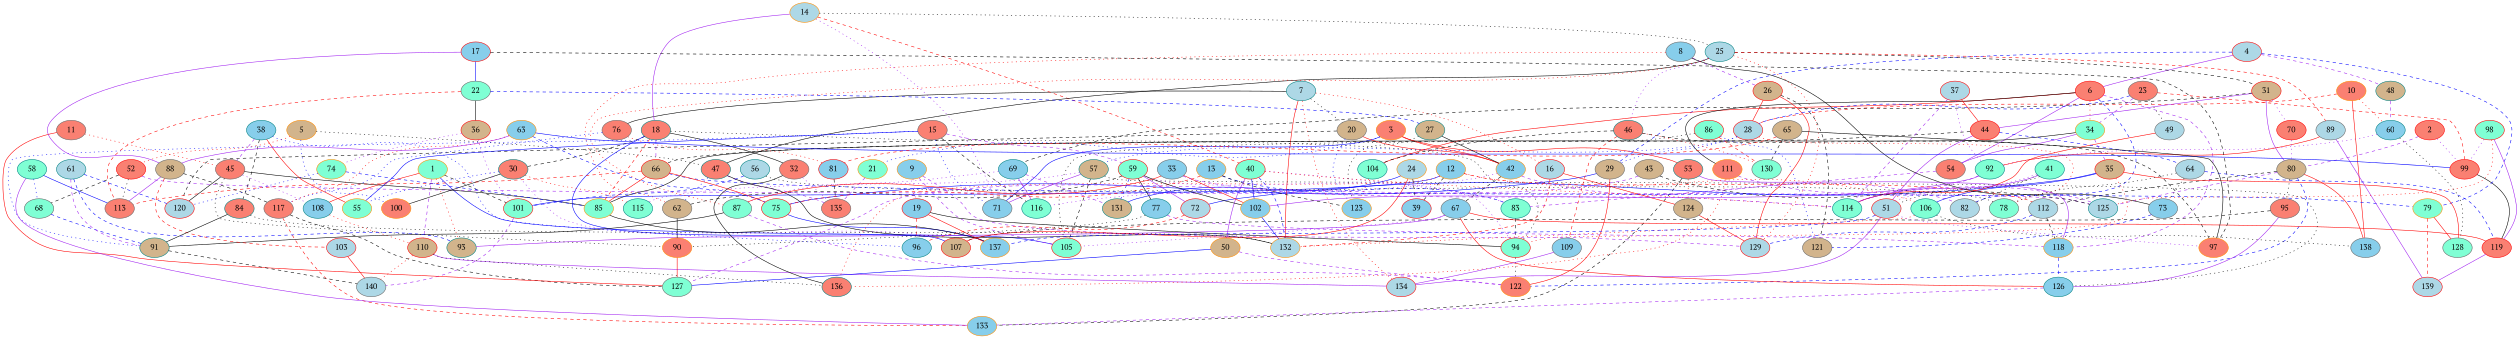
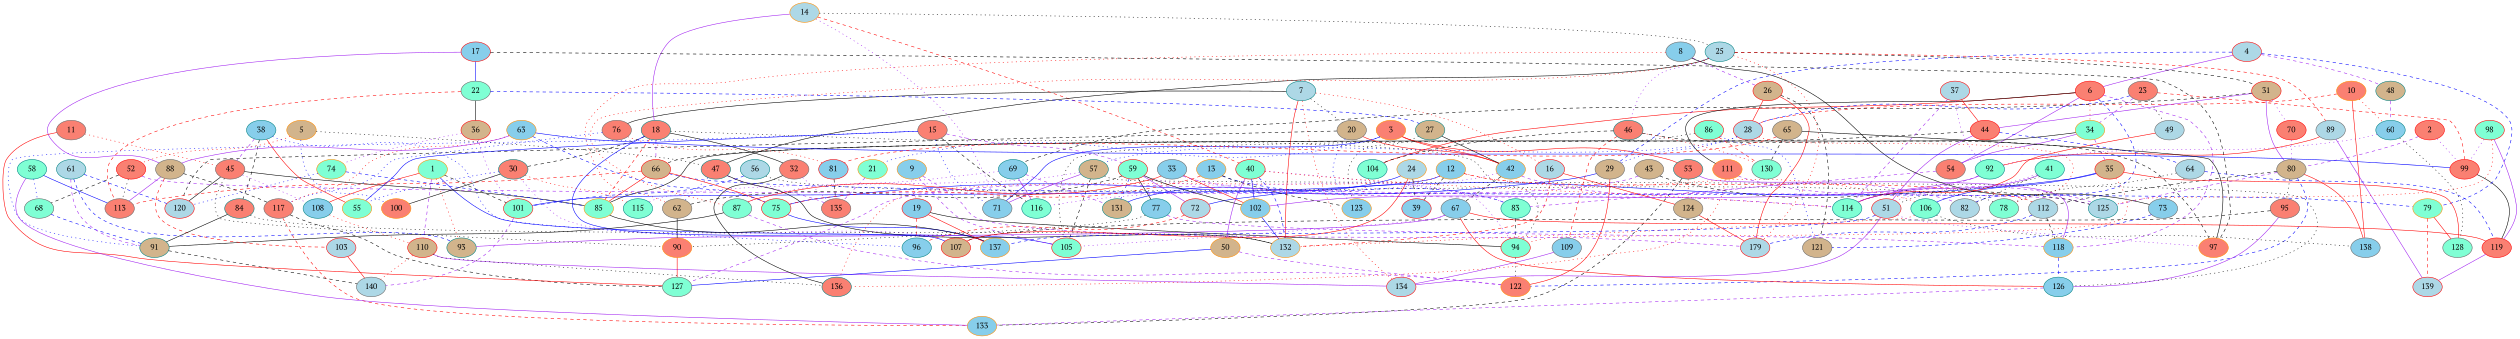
  graph {
    fontname="PT Serif"
    node [color=gray40 fillcolor=salmon fontname="PT Serif" style=filled]
    edge [color=purple fontname="PT Serif" style=dashed]
    1 [color=darkorange fillcolor=aquamarine]
    93 [color=teal fillcolor=tan]
    101 [color=red fillcolor=aquamarine]
    105 [color=red fillcolor=aquamarine]
    108 [color=teal fillcolor=skyblue]
    110 [color=red fillcolor=tan]
    140 [fillcolor=lightblue]
    134 [color=red fillcolor=lightblue]
    136 [color=teal]
    2 [color=red]
    80 [fillcolor=tan]
    99 [color=red]
    138 [fillcolor=skyblue]
    112 [fillcolor=lightblue]
    122 [color=darkorange]
    125 [color=teal fillcolor=lightblue]
    95
    119 [color=red]
    3 [color=darkorange]
    21 [color=darkorange fillcolor=aquamarine]
    42 [color=darkorange fillcolor=skyblue]
    53 [color=teal]
    71 [fillcolor=skyblue]
    135
    82 [fillcolor=lightblue]
    116 [color=teal fillcolor=aquamarine]
    67 [fillcolor=skyblue]
    118 [color=darkorange fillcolor=skyblue]
    124 [fillcolor=tan]
    133 [color=darkorange fillcolor=skyblue]
    4 [color=red fillcolor=lightblue]
    6 [color=red]
    29 [fillcolor=tan]
    48 [color=teal fillcolor=tan]
    79 [color=darkorange fillcolor=aquamarine]
    34 [color=darkorange fillcolor=aquamarine]
    54
    104 [color=teal fillcolor=aquamarine]
    111 [color=darkorange]
    75 [color=red fillcolor=aquamarine]
    60 [color=teal fillcolor=skyblue]
    128 [fillcolor=aquamarine]
    139 [color=red fillcolor=lightblue]
    5 [color=darkorange fillcolor=tan]
    47 [color=teal]
    52 [color=red]
    100 [color=darkorange]
    132 [color=darkorange fillcolor=lightblue]
    62 [fillcolor=tan]
    113
    68 [fillcolor=aquamarine]
    85 [color=darkorange fillcolor=aquamarine]
    35 [color=red fillcolor=tan]
    83 [color=teal fillcolor=aquamarine]
    123 [color=darkorange fillcolor=skyblue]
    126 [color=teal fillcolor=skyblue]
    7 [color=teal fillcolor=lightblue]
    16 [color=red fillcolor=lightblue]
    20 [fillcolor=tan]
    76
    120 [color=red fillcolor=lightblue]
    117
    81 [color=red fillcolor=skyblue]
    8 [fillcolor=skyblue]
    26 [color=red fillcolor=tan]
    73 [fillcolor=skyblue]
-   129 [color=red fillcolor=lightblue]
+   129 [color=red fillcolor=lightblue label=179]
    28 [color=red fillcolor=lightblue]
    121 [fillcolor=tan]
    90 [color=darkorange]
    9 [color=darkorange fillcolor=skyblue]
    19 [color=red fillcolor=skyblue]
    94 [color=red fillcolor=aquamarine]
    96 [color=teal fillcolor=skyblue]
    137 [color=darkorange fillcolor=skyblue]
    10 [color=darkorange]
    57 [color=teal fillcolor=tan]
    78 [fillcolor=aquamarine]
    92 [color=teal fillcolor=aquamarine]
    11
    45
    127 [fillcolor=aquamarine]
    12 [color=darkorange fillcolor=skyblue]
    39 [color=red fillcolor=skyblue]
    106 [color=teal fillcolor=aquamarine]
    13 [color=darkorange fillcolor=skyblue]
    14 [color=darkorange fillcolor=lightblue]
    18 [color=teal]
    25 [color=teal fillcolor=lightblue]
    40 [color=red fillcolor=aquamarine]
    30 [color=teal]
    32
    66 [color=red fillcolor=tan]
    107 [color=red fillcolor=tan]
    31 [color=red fillcolor=tan]
    46 [color=teal]
    87 [fillcolor=aquamarine]
    89 [fillcolor=lightblue]
    102 [color=darkorange fillcolor=skyblue]
    114 [color=teal fillcolor=aquamarine]
    50 [color=darkorange fillcolor=tan]
    15
    55 [color=darkorange fillcolor=aquamarine]
    59 [color=red fillcolor=aquamarine]
    91 [color=teal fillcolor=tan]
    131 [color=teal fillcolor=tan]
    72 [color=red fillcolor=lightblue]
    77 [color=teal fillcolor=skyblue]
    17 [color=red fillcolor=skyblue]
    22 [fillcolor=aquamarine]
    88 [fillcolor=tan]
    97 [color=darkorange]
    27 [color=teal fillcolor=tan]
    36 [color=red fillcolor=tan]
    103 [color=red fillcolor=lightblue]
    115 [color=teal fillcolor=aquamarine]
    74 [color=darkorange fillcolor=aquamarine]
    23
    49 [fillcolor=lightblue]
    24 [color=darkorange fillcolor=lightblue]
    44 [color=red]
    69 [color=teal fillcolor=skyblue]
    70 [color=red]
    109 [fillcolor=skyblue]
    130 [fillcolor=aquamarine]
    51 [color=red fillcolor=lightblue]
    64 [fillcolor=lightblue]
    33 [fillcolor=skyblue]
    37 [color=red fillcolor=lightblue]
    38 [color=teal fillcolor=skyblue]
    84 [color=teal]
    41 [color=teal fillcolor=aquamarine]
    43 [fillcolor=tan]
    56 [color=teal fillcolor=lightblue]
    58 [color=teal fillcolor=aquamarine]
    61 [color=teal fillcolor=lightblue]
    63 [color=darkorange fillcolor=skyblue]
    65 [fillcolor=tan]
    86 [color=red fillcolor=aquamarine]
    98 [color=red fillcolor=aquamarine]
    1 -- 93 [color=red style=dotted]
    1 -- 101 [color=black]
    1 -- 105 [color=blue style=solid]
    1 -- 108 [color=red style=solid]
    1 -- 110
    101 -- 140
    108 -- 110 [color=red style=dotted]
    110 -- 140 [color=red style=dotted]
    110 -- 134 [style=solid]
    110 -- 136 [color=black style=dotted]
    2 -- 80
    2 -- 99 [style=dotted]
    80 -- 138 [color=red style=solid]
    80 -- 112 [color=black]
    80 -- 122 [color=blue]
    80 -- 125
    80 -- 95 [color=black style=dotted]
    99 -- 119 [color=black style=solid]
    112 -- 118 [color=black]
    112 -- 129 [color=blue]
    95 -- 126 [style=solid]
    95 -- 107 [color=black]
    119 -- 139 [style=solid]
    3 -- 21 [color=blue style=dotted]
    3 -- 42 [color=red style=solid]
    3 -- 53 [color=red style=solid]
    3 -- 71 [color=blue style=solid]
    21 -- 135
    42 -- 82
    42 -- 116 [style=dotted]
    42 -- 67 [color=black]
    53 -- 118 [style=solid]
    53 -- 124 [color=red style=dotted]
    53 -- 133 [color=black]
    67 -- 93 [style=solid]
    67 -- 105 [style=dotted]
    67 -- 119 [color=red style=solid]
    67 -- 126 [color=red style=solid]
    118 -- 126 [color=blue]
    124 -- 129 [color=red style=solid]
    4 -- 6 [style=solid]
    4 -- 29 [color=blue]
    4 -- 48
    4 -- 79 [color=blue]
    6 -- 82 [color=blue]
    6 -- 118
    6 -- 34 [color=red style=dotted]
    6 -- 54 [style=solid]
    6 -- 104 [color=red style=solid]
    6 -- 111 [color=black style=solid]
    29 -- 122 [color=red style=solid]
    29 -- 75 [color=blue style=solid]
    48 -- 60
    79 -- 128 [color=red style=solid]
    79 -- 139 [color=red]
    34 -- 54 [style=solid]
    34 -- 85 [color=black style=solid]
    34 -- 35
    54 -- 83
    104 -- 123 [color=red style=dotted]
    111 -- 136 [color=red style=dotted]
    111 -- 125
    75 -- 137 [color=blue style=solid]
    60 -- 128 [color=black style=dotted]
    60 -- 92 [style=dotted]
    5 -- 47 [color=black style=dotted]
    5 -- 52 [color=red style=dotted]
    5 -- 100 [color=blue style=dotted]
    47 -- 135
    47 -- 132 [color=black style=solid]
    47 -- 62 [color=blue style=dotted]
    52 -- 125
    52 -- 113 [color=black style=dotted]
    52 -- 68 [color=black]
    62 -- 90 [color=black style=solid]
    68 -- 91 [color=blue]
    85 -- 137 [color=black style=solid]
    35 -- 128 [color=red style=solid]
    35 -- 94 [color=red style=dotted]
    35 -- 106 [color=blue style=solid]
    35 -- 72 [color=blue style=solid]
    83 -- 94 [color=black]
    126 -- 133
    7 -- 134 [color=red style=dotted]
    7 -- 132 [color=red style=solid]
    7 -- 16 [color=red style=dotted]
    7 -- 20 [color=black style=dotted]
    7 -- 76 [color=black style=solid]
    16 -- 124 [color=red style=solid]
    16 -- 132 [color=red]
    20 -- 42 [color=red style=solid]
    20 -- 123 [color=blue style=dotted]
    20 -- 120 [color=black]
    76 -- 117 [color=blue style=dotted]
    76 -- 81 [color=red style=dotted]
    117 -- 133 [color=red]
    117 -- 127 [color=black]
    81 -- 135 [color=black]
    8 -- 62 [color=red style=dotted]
    8 -- 26
    8 -- 73 [color=black style=solid]
    26 -- 129 [color=red style=solid]
    26 -- 28 [color=red style=solid]
    26 -- 121 [color=black]
    73 -- 121 [color=blue]
    28 -- 29 [color=blue style=dotted]
    28 -- 57 [color=blue style=dotted]
    28 -- 78 [color=red style=dotted]
    90 -- 127 [color=red style=solid]
    9 -- 105
    9 -- 129
    9 -- 19 [style=dotted]
    19 -- 94 [color=black style=solid]
    19 -- 96 [color=red]
    19 -- 137 [color=red style=solid]
    94 -- 122 [color=black style=dotted]
    10 -- 138 [color=red style=solid]
    10 -- 60 [color=red style=dotted]
    10 -- 28 [color=red]
    57 -- 105 [color=black]
    57 -- 71 [style=solid]
    57 -- 126 [color=black style=dotted]
    57 -- 115 [style=dotted]
    92 -- 102 [style=solid]
    92 -- 114
    11 -- 45 [color=red style=dotted]
    11 -- 127 [color=red style=solid]
    45 -- 108 [style=dotted]
    45 -- 85 [color=black style=solid]
    45 -- 120 [color=black style=solid]
    45 -- 90 [color=black style=dotted]
    12 -- 101 [color=blue style=solid]
    12 -- 136 [color=red style=dotted]
    12 -- 112 [color=red]
    12 -- 39 [color=black]
    12 -- 106 [color=red style=dotted]
    106 -- 138 [color=black style=dotted]
    106 -- 132 [color=red style=dotted]
    13 -- 75 [color=red]
    13 -- 83 [color=blue]
    13 -- 123 [color=black]
    14 -- 71 [style=dotted]
    14 -- 18 [style=solid]
    14 -- 25 [color=black style=dotted]
    14 -- 40 [color=red]
    18 -- 85 [color=red]
    18 -- 94 [color=black style=dotted]
    18 -- 30 [color=black]
    18 -- 32 [color=black style=solid]
    18 -- 66
    18 -- 107 [color=blue style=solid]
    25 -- 47 [color=black style=solid]
    25 -- 129 [color=red style=dotted]
    25 -- 31 [color=black]
    25 -- 46 [style=dotted]
    25 -- 87 [color=red style=dotted]
    25 -- 89 [color=red]
    40 -- 132 [color=blue]
    40 -- 83 [style=dotted]
    40 -- 102 [color=blue style=solid]
    40 -- 114 [color=red style=dotted]
    40 -- 50 [style=solid]
    30 -- 100 [color=black style=solid]
    30 -- 107 [style=dotted]
    30 -- 55 [color=blue style=dotted]
    30 -- 115 [color=red style=dotted]
    32 -- 136 [color=black style=solid]
    32 -- 135 [style=dotted]
    66 -- 79 [color=blue]
    66 -- 75 [color=red style=solid]
    66 -- 113 [color=red]
    66 -- 85 [color=red style=solid]
    31 -- 80 [style=solid]
    31 -- 44 [style=solid]
    31 -- 69 [color=black]
    31 -- 70 [style=dotted]
    46 -- 104 [color=black]
    46 -- 97 [color=black]
    46 -- 109 [color=red]
    46 -- 130 [color=red style=dotted]
    87 -- 122
    87 -- 91 [color=black style=solid]
    89 -- 139 [style=solid]
    89 -- 92 [color=red style=solid]
    102 -- 132 [color=blue style=solid]
    50 -- 122
    50 -- 127 [color=blue style=solid]
    15 -- 71 [color=blue style=dotted]
    15 -- 116 [color=black]
    15 -- 55 [color=blue style=solid]
    15 -- 59
    15 -- 91 [color=blue style=dotted]
    59 -- 62 [color=black]
    59 -- 94 [style=dotted]
    59 -- 102 [color=black style=solid]
    59 -- 131 [color=blue]
    59 -- 72 [style=solid]
    59 -- 77 [color=black style=solid]
    91 -- 140 [color=black]
    72 -- 96 [color=red]
    77 -- 118
    77 -- 90 [color=black style=dotted]
    17 -- 22 [color=blue style=solid]
    17 -- 88 [style=solid]
    17 -- 97 [color=black]
    22 -- 113 [color=red]
    22 -- 27 [color=blue]
    22 -- 36 [color=black style=solid]
    88 -- 113 [style=solid]
    88 -- 117 [color=black]
    88 -- 103 [color=red]
    27 -- 42 [color=black style=solid]
    27 -- 123 [color=black style=dotted]
    36 -- 101 [style=dotted]
    36 -- 74 [style=dotted]
    103 -- 140 [color=red style=solid]
    74 -- 85 [color=blue]
    74 -- 120 [color=blue style=dotted]
    23 -- 99 [color=red]
    23 -- 34
    23 -- 28 [color=blue]
    23 -- 49 [color=black style=dotted]
    49 -- 114 [color=red style=solid]
    24 -- 39 [color=black]
    24 -- 107 [color=red style=solid]
    24 -- 131 [color=blue style=solid]
    44 -- 66 [color=black]
    44 -- 51 [style=solid]
    44 -- 64 [color=blue]
    69 -- 116 [style=solid]
    69 -- 87 [style=dotted]
    69 -- 131
    70 -- 80 [style=dotted]
    109 -- 134 [style=solid]
    51 -- 134 [style=solid]
    51 -- 137 [color=blue]
    51 -- 97 [style=dotted]
    64 -- 119 [color=blue]
    64 -- 73 [color=black style=dotted]
    64 -- 78 [color=black style=dotted]
    33 -- 87 [color=red style=solid]
    33 -- 102 [color=red style=solid]
    33 -- 114
    37 -- 92 [style=dotted]
    37 -- 114
    37 -- 44 [color=red style=solid]
    38 -- 96 [color=blue style=dotted]
    38 -- 45
    38 -- 55 [color=red style=solid]
    38 -- 84 [color=black]
    84 -- 132 [color=black style=dotted]
    84 -- 91 [color=black style=solid]
    41 -- 82 [color=black style=dotted]
    41 -- 114 [style=solid]
    41 -- 51 [style=dotted]
    41 -- 51 [color=black style=dotted]
    43 -- 125 [color=black]
    43 -- 127
    56 -- 101 [color=blue]
    56 -- 78 [color=black style=dotted]
    58 -- 133 [style=solid]
    58 -- 113 [color=blue style=solid]
    58 -- 68 [color=blue style=dotted]
    61 -- 93 [color=blue]
    61 -- 120 [color=blue]
    61 -- 91
    63 -- 99 [color=blue style=solid]
    63 -- 75 [color=blue]
    63 -- 117 [color=red style=dotted]
    63 -- 88 [style=solid]
    65 -- 81 [color=red]
    65 -- 97 [color=black style=solid]
    65 -- 130 [color=black]
    86 -- 105 [color=black style=dotted]
    86 -- 121 [color=blue style=dotted]
    86 -- 130 [color=red]
    98 -- 99 [style=dotted]
    98 -- 125 [color=red style=dotted]
    98 -- 119 [style=solid]
  }
